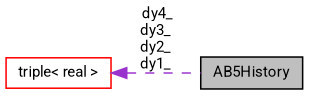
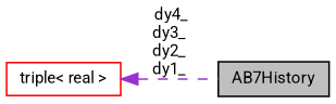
  digraph {
    rankdir=LR
    fontname=Roboto
    node [fontname=Roboto fontsize=10 shape=record style=filled]
-   n1 [color=black fillcolor=grey75 fontcolor=black height=0.2 label=AB5History width=0.4]
+   n1 [color=black fillcolor=grey75 fontcolor=black height=0.2 label=AB7History width=0.4]
    n2 [color=red fillcolor=white height=0.2 label="triple\< real \>" width=0.4]
    n2 -> n1 [color=darkorchid3 dir=back fontname=Roboto fontsize=10 label=" dy4_\ndy3_\ndy2_\ndy1_" labelfontname=Helvetica labelfontsize=10 style=dashed]
  }
